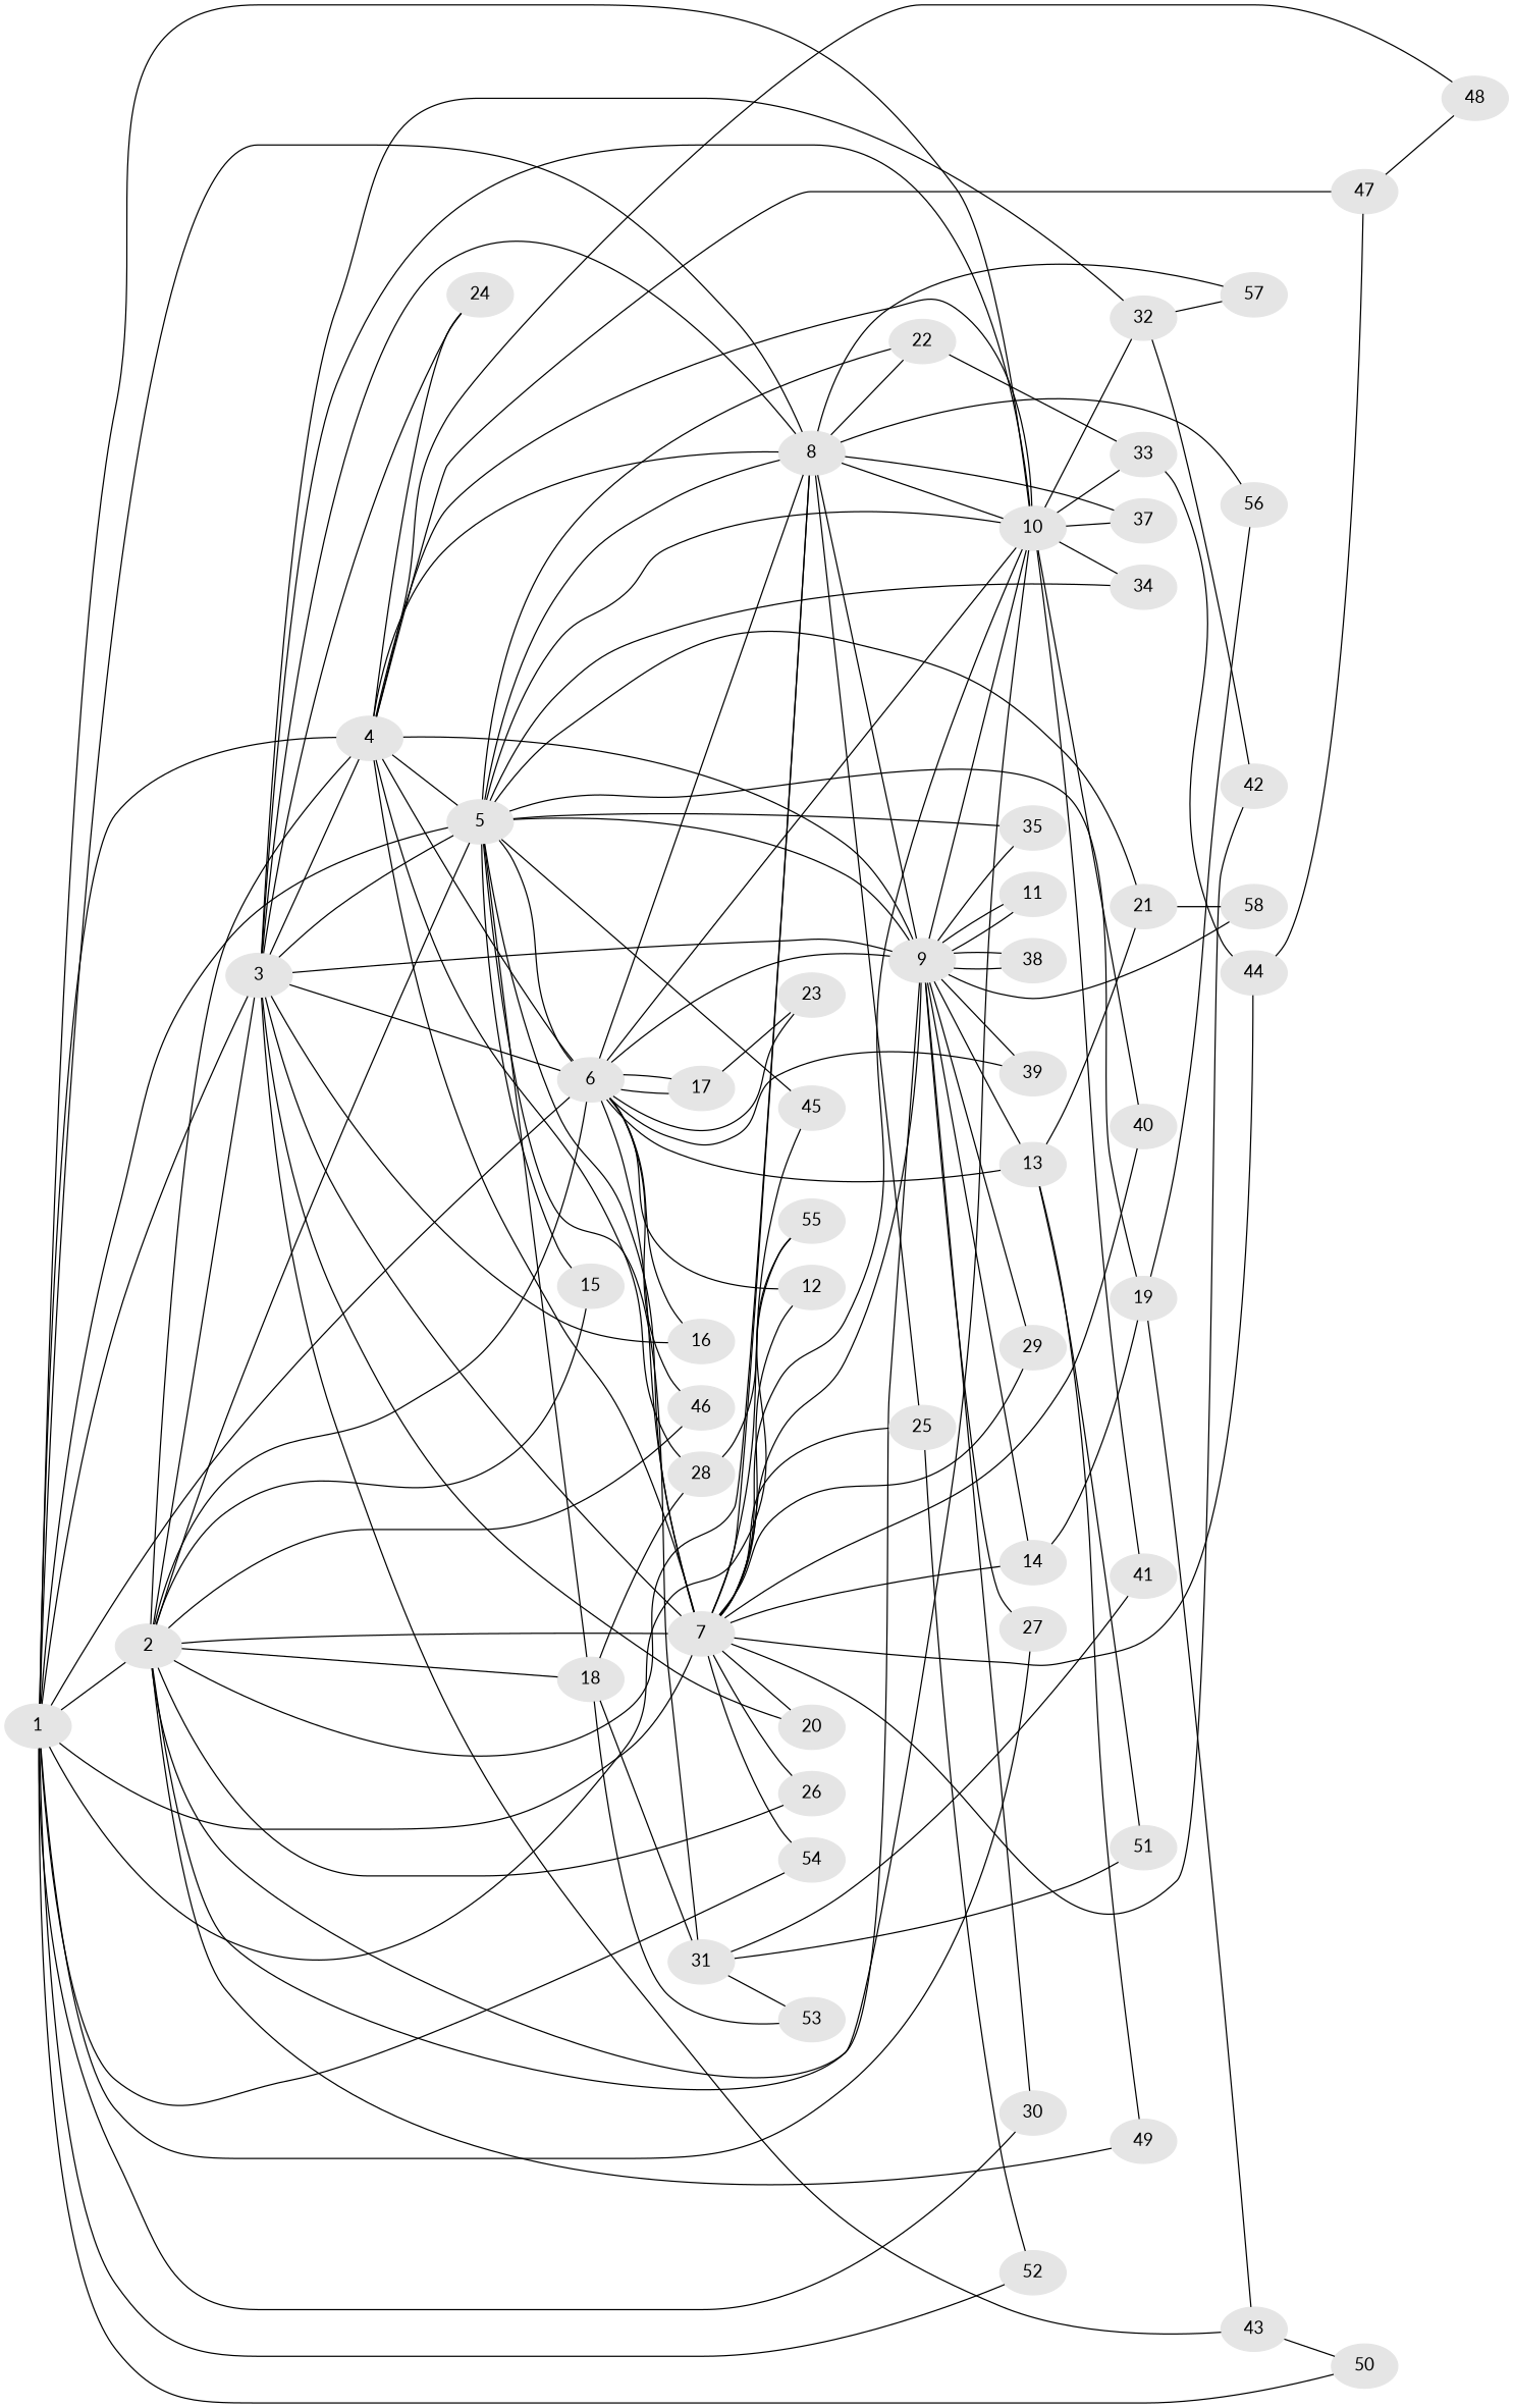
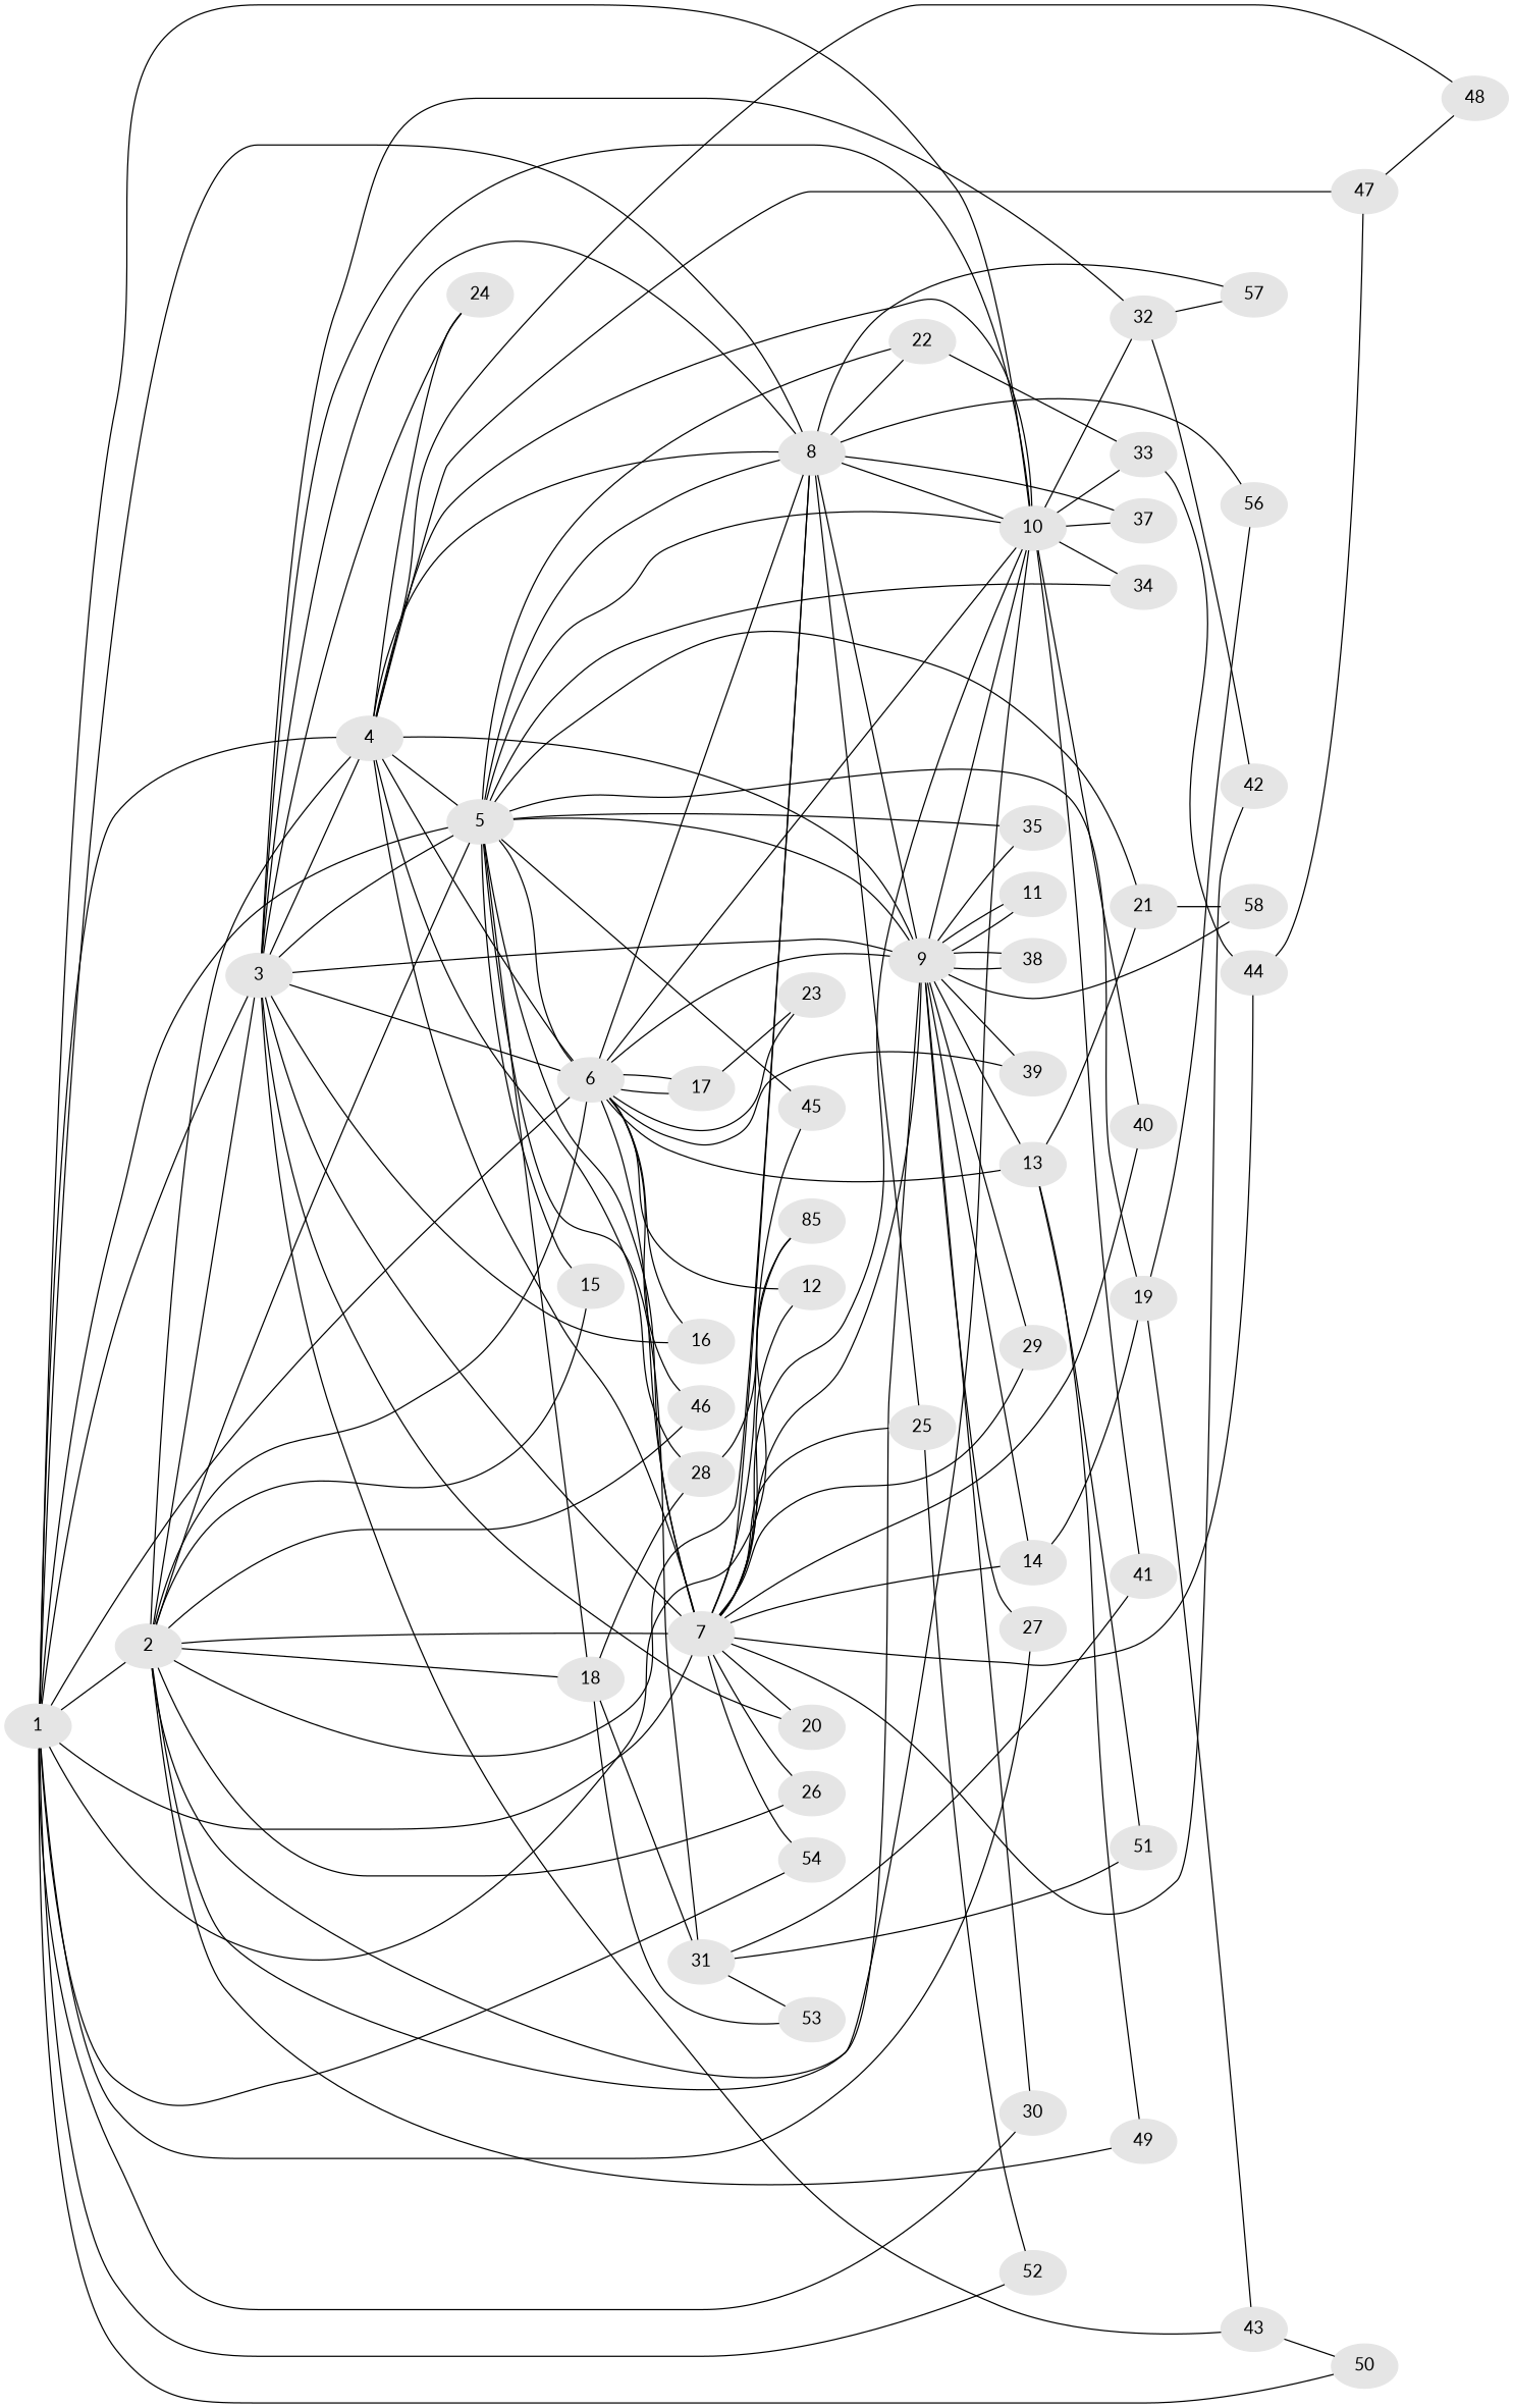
  graph {
    fontname=Lato
    rankdir=LR
    node [color=gray90 fontname=Lato style=filled]
    edge [fontname=Lato]
    1
    2
    3
    4
    5
    6
    7
    8
    10
    27
    30
    50
    52
    54
-   55
+   55 [label=85]
    9
    15
    18
    26
    46
    49
    16
    20
    24
    32
    43
    28
    47
    48
    19
    21
    22
    31
    34
    35
    45
    12
    13
    17
    23
    39
    14
    25
    29
    40
    42
    44
    37
    56
    57
    11
    38
    58
    33
    41
    53
    51
    1 -- 2
    1 -- 3
    1 -- 4
    1 -- 5
    1 -- 6
    1 -- 7
    1 -- 8
    1 -- 10
    1 -- 27
    1 -- 30
    1 -- 50
    1 -- 52
    1 -- 54
    1 -- 55
    2 -- 3
    2 -- 4
    2 -- 5
    2 -- 6
    2 -- 7
    2 -- 8
    2 -- 10
    2 -- 9
    2 -- 15
    2 -- 18
    2 -- 26
    2 -- 46
    2 -- 49
    3 -- 4
    3 -- 5
    3 -- 6
    3 -- 7
    3 -- 8
    3 -- 10
    3 -- 9
    3 -- 16
    3 -- 20
    3 -- 24
    3 -- 32
    3 -- 43
    4 -- 5
    4 -- 6
    4 -- 7
    4 -- 8
    4 -- 10
    4 -- 9
    4 -- 24
    4 -- 28
    4 -- 47
    4 -- 48
    5 -- 6
    5 -- 7
    5 -- 8
    5 -- 10
    5 -- 9
    5 -- 15
    5 -- 18
    5 -- 19
    5 -- 21
    5 -- 22
    5 -- 31
    5 -- 34
    5 -- 35
    5 -- 45
    6 -- 7
    6 -- 8
    6 -- 10
    6 -- 9
    6 -- 46
    6 -- 16
    6 -- 12
    6 -- 13
    6 -- 17
    6 -- 17
    6 -- 23
    6 -- 39
    7 -- 8
    7 -- 10
    7 -- 54
    7 -- 9
    7 -- 26
    7 -- 20
    7 -- 45
    7 -- 12
    7 -- 14
    7 -- 25
    7 -- 29
    7 -- 40
    7 -- 42
    7 -- 44
    8 -- 10
    8 -- 9
    8 -- 22
    8 -- 25
    8 -- 37
    8 -- 56
    8 -- 57
    10 -- 32
    10 -- 34
    10 -- 40
    10 -- 37
    10 -- 33
    10 -- 41
    9 -- 10
    9 -- 27
    9 -- 30
    9 -- 35
    9 -- 13
    9 -- 39
    9 -- 14
    9 -- 29
    9 -- 11
    9 -- 11
    9 -- 38
    9 -- 38
    9 -- 58
    18 -- 28
    18 -- 31
    18 -- 53
    32 -- 42
    32 -- 57
    43 -- 50
    28 -- 55
    47 -- 48
    19 -- 43
    19 -- 56
    21 -- 58
    22 -- 33
    31 -- 41
    31 -- 53
    31 -- 51
    13 -- 49
    13 -- 21
    13 -- 51
    17 -- 23
    14 -- 19
    25 -- 52
    44 -- 47
    33 -- 44
  }
